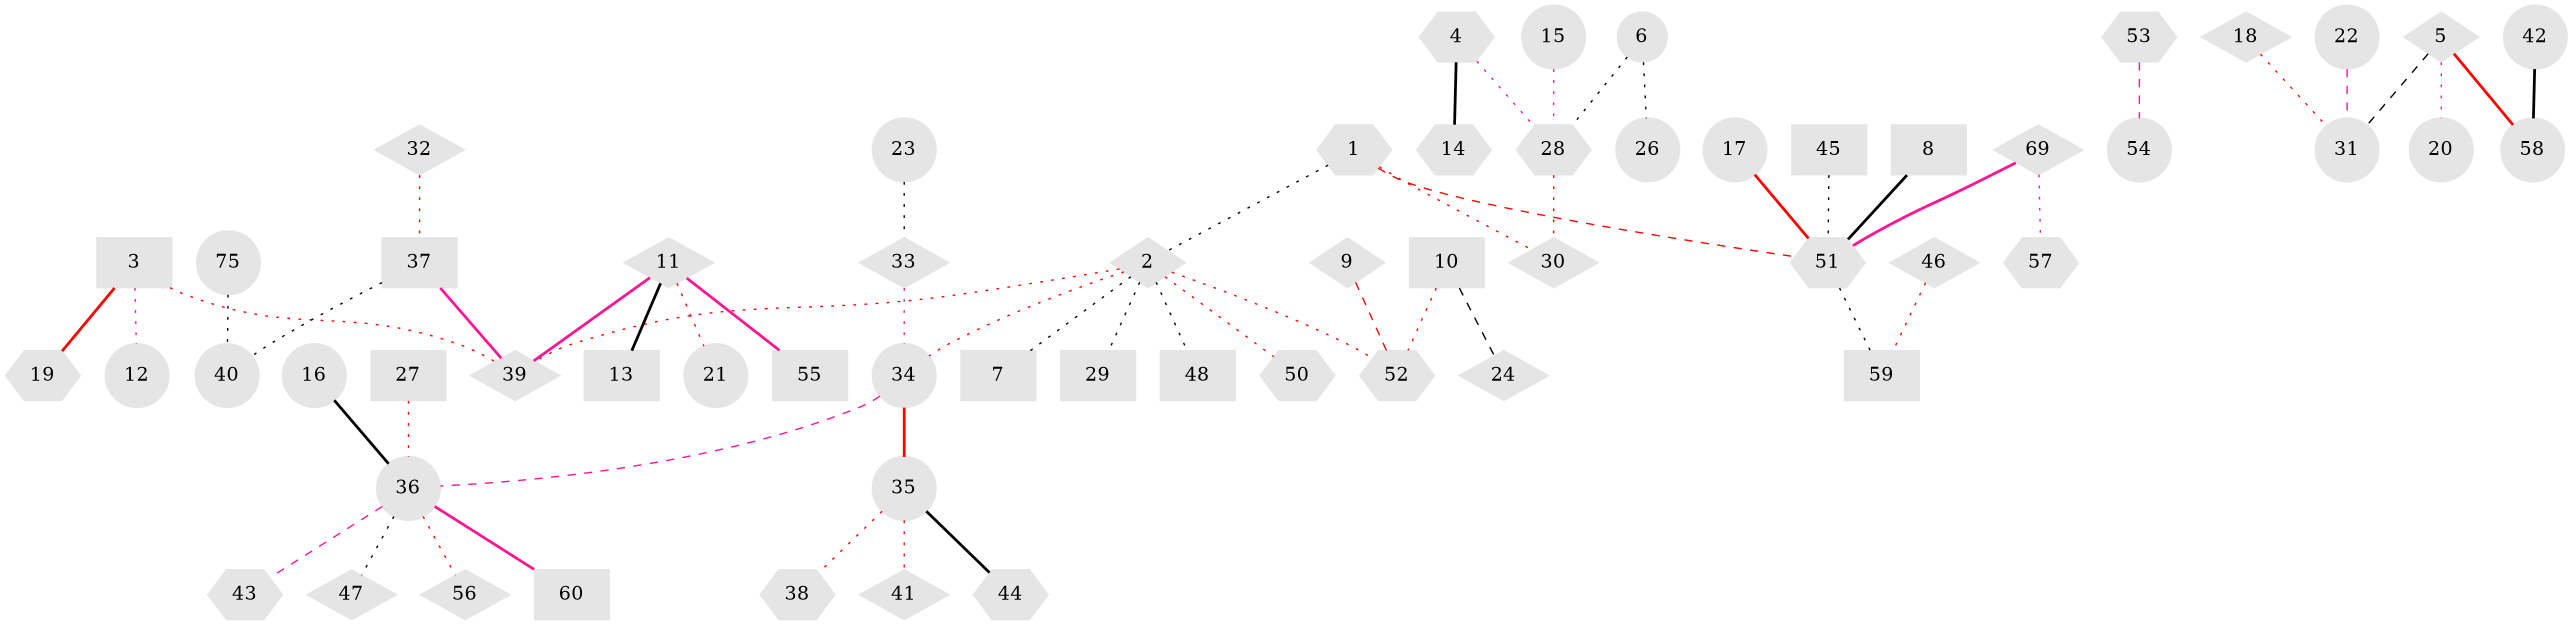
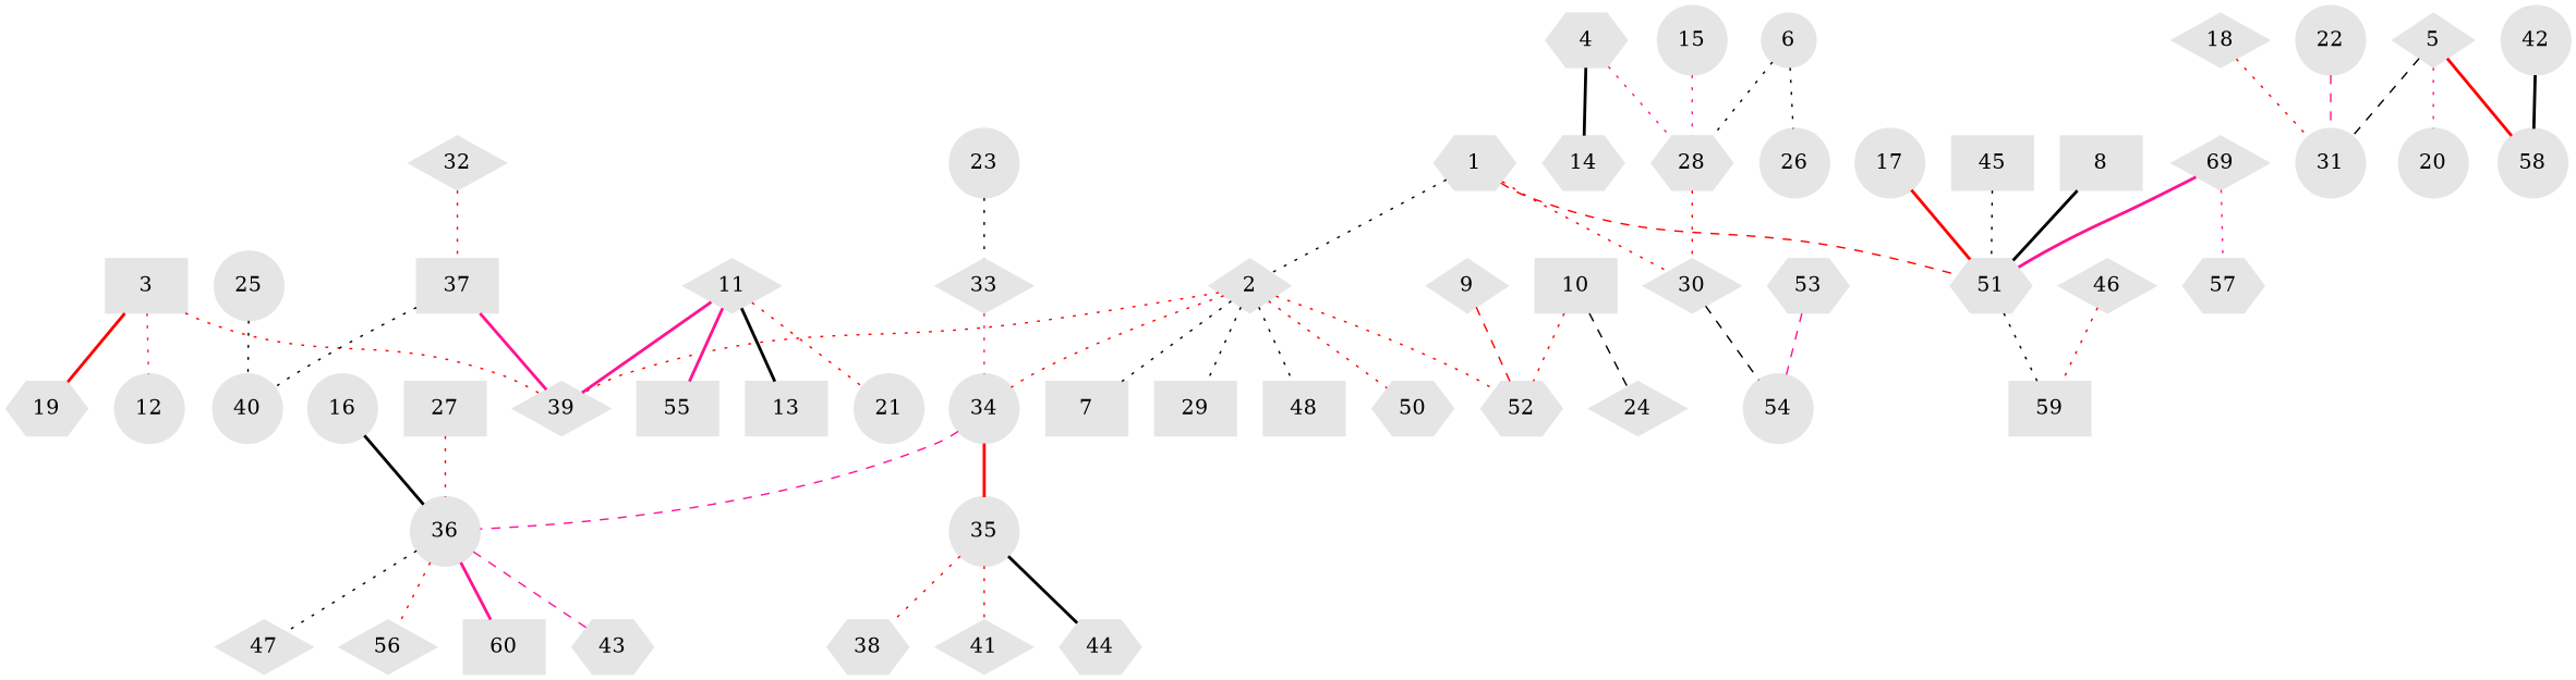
  graph {
    node [color=gray90 shape=circle style=filled]
    edge [color=red style=dotted weight=1.0]
    1 [shape=hexagon]
    2 [shape=diamond]
    30 [shape=diamond]
    51 [shape=hexagon]
    7 [shape=box]
    29 [shape=box]
    34
    39 [shape=diamond]
    48 [shape=box]
    50 [shape=hexagon]
    52 [shape=hexagon]
    54
    59 [shape=box]
    36
    35
    3 [shape=box]
    12
    19 [shape=hexagon]
    4 [shape=hexagon]
    14 [shape=hexagon]
    28 [shape=hexagon]
    5 [shape=diamond]
    20
    31
    58
    11 [shape=diamond]
    13 [shape=box]
    21
    55 [shape=box]
    6
    26
    8 [shape=box]
    9 [shape=diamond]
    10 [shape=box]
    24 [shape=diamond]
    15
    16
    43 [shape=hexagon]
    47 [shape=diamond]
    56 [shape=diamond]
    60 [shape=box]
    17
    18 [shape=diamond]
    22
    33 [shape=diamond]
    23
-   25 [label=75]
+   25
    40
    27 [shape=box]
    32 [shape=diamond]
    37 [shape=box]
    38 [shape=hexagon]
    41 [shape=diamond]
    44 [shape=hexagon]
    42
    45 [shape=box]
    46 [shape=diamond]
    n58 [label=69 shape=diamond]
    57 [shape=hexagon]
    53 [shape=hexagon]
    1 -- 2 [color=black]
    1 -- 30
    1 -- 51 [style=dashed]
    2 -- 7 [color=black]
    2 -- 29 [color=black]
    2 -- 34
    2 -- 39
    2 -- 48 [color=black]
    2 -- 50
    2 -- 52
+   30 -- 54 [color=black style=dashed]
    51 -- 59 [color=black]
    34 -- 36 [color=deeppink style=dashed]
    34 -- 35 [style=bold]
    36 -- 43 [color=deeppink style=dashed]
    36 -- 47 [color=black]
    36 -- 56
    36 -- 60 [color=deeppink style=bold]
    35 -- 38
    35 -- 41
    35 -- 44 [color=black style=bold]
    3 -- 39
    3 -- 12 [color=deeppink]
    3 -- 19 [style=bold]
    4 -- 14 [color=black style=bold]
    4 -- 28 [color=deeppink]
    28 -- 30
    5 -- 20 [color=deeppink]
    5 -- 31 [color=black style=dashed]
    5 -- 58 [style=bold]
    11 -- 39 [color=deeppink style=bold]
    11 -- 13 [color=black style=bold]
    11 -- 21
    11 -- 55 [color=deeppink style=bold]
    6 -- 28 [color=black]
    6 -- 26 [color=black]
    8 -- 51 [color=black style=bold]
    9 -- 52 [style=dashed]
    10 -- 52
    10 -- 24 [color=black style=dashed]
    15 -- 28 [color=deeppink]
    16 -- 36 [color=black style=bold]
    17 -- 51 [style=bold]
    18 -- 31
    22 -- 31 [color=deeppink style=dashed]
    33 -- 34 [color=deeppink]
    23 -- 33 [color=black]
    25 -- 40 [color=black]
    27 -- 36
    32 -- 37
    37 -- 39 [color=deeppink style=bold]
    37 -- 40 [color=black]
    42 -- 58 [color=black style=bold]
    45 -- 51 [color=black]
    46 -- 59
    n58 -- 51 [color=deeppink style=bold]
    n58 -- 57 [color=deeppink]
    53 -- 54 [color=deeppink style=dashed]
  }
